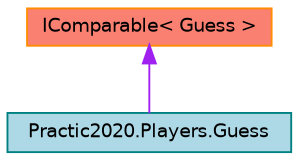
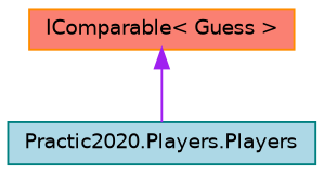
  digraph {
    node [fontname=Helvetica fontsize=10 shape=record style=filled]
-   n1 [color=teal fillcolor=lightblue fontcolor=black height=0.2 label="Practic2020.Players.Guess" width=0.4]
+   n1 [color=teal fillcolor=lightblue fontcolor=black height=0.2 label="Practic2020.Players.Players" width=0.4]
    n2 [color=darkorange fillcolor=salmon height=0.2 label="IComparable\< Guess \>" width=0.4]
    n2 -> n1 [color=purple dir=back fontname=Helvetica fontsize=10 labelfontname=Helvetica labelfontsize=10 style=solid]
  }
